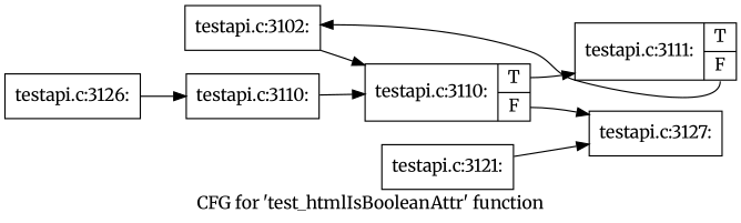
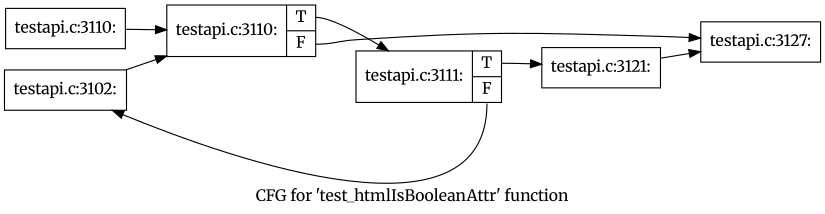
  digraph {
    fontname=Merriweather
    label="CFG for 'test_htmlIsBooleanAttr' function"
    rankdir=LR
    node [fontname=Merriweather shape=record]
    edge [fontname=Merriweather]
    n1 [label="{testapi.c:3102:}"]
    n2 [label="{testapi.c:3110:|{<s0>T|<s1>F}}"]
    n3 [label="{testapi.c:3111:|{<s0>T|<s1>F}}"]
    n4 [label="{testapi.c:3127:}"]
    n5 [label="{testapi.c:3121:}"]
-   n6 [label="{testapi.c:3126:}"]
    n7 [label="{testapi.c:3110:}"]
    n1 -> n2
    n2 -> n3 [tailport=s0]
    n2 -> n4 [tailport=s1]
    n3 -> n1 [tailport=s1]
+   n3 -> n5 [tailport=s0]
    n5 -> n4
-   n6 -> n7
    n7 -> n2
  }
